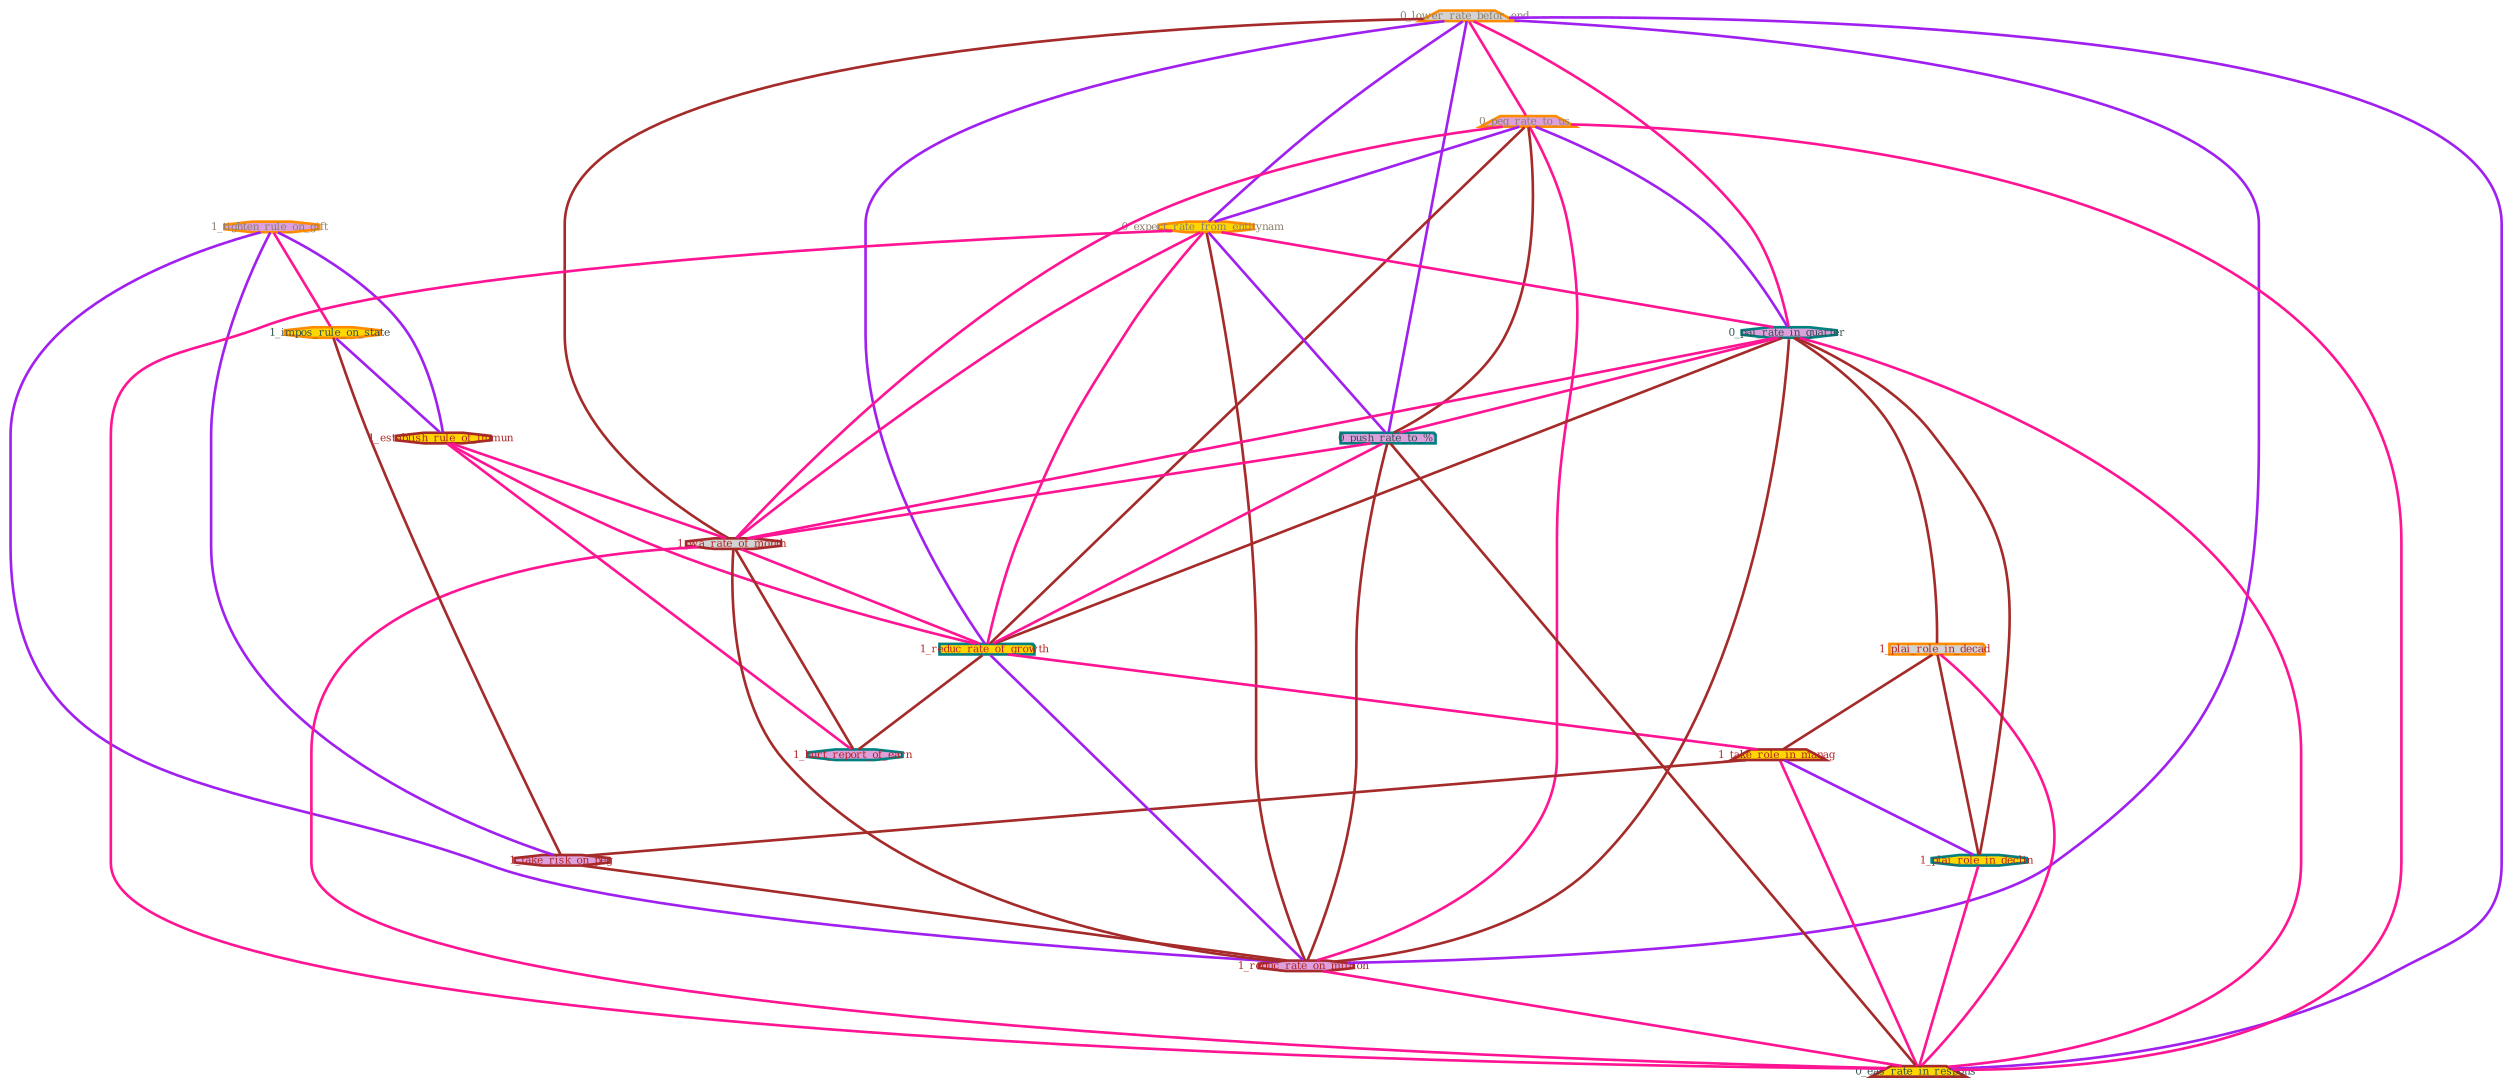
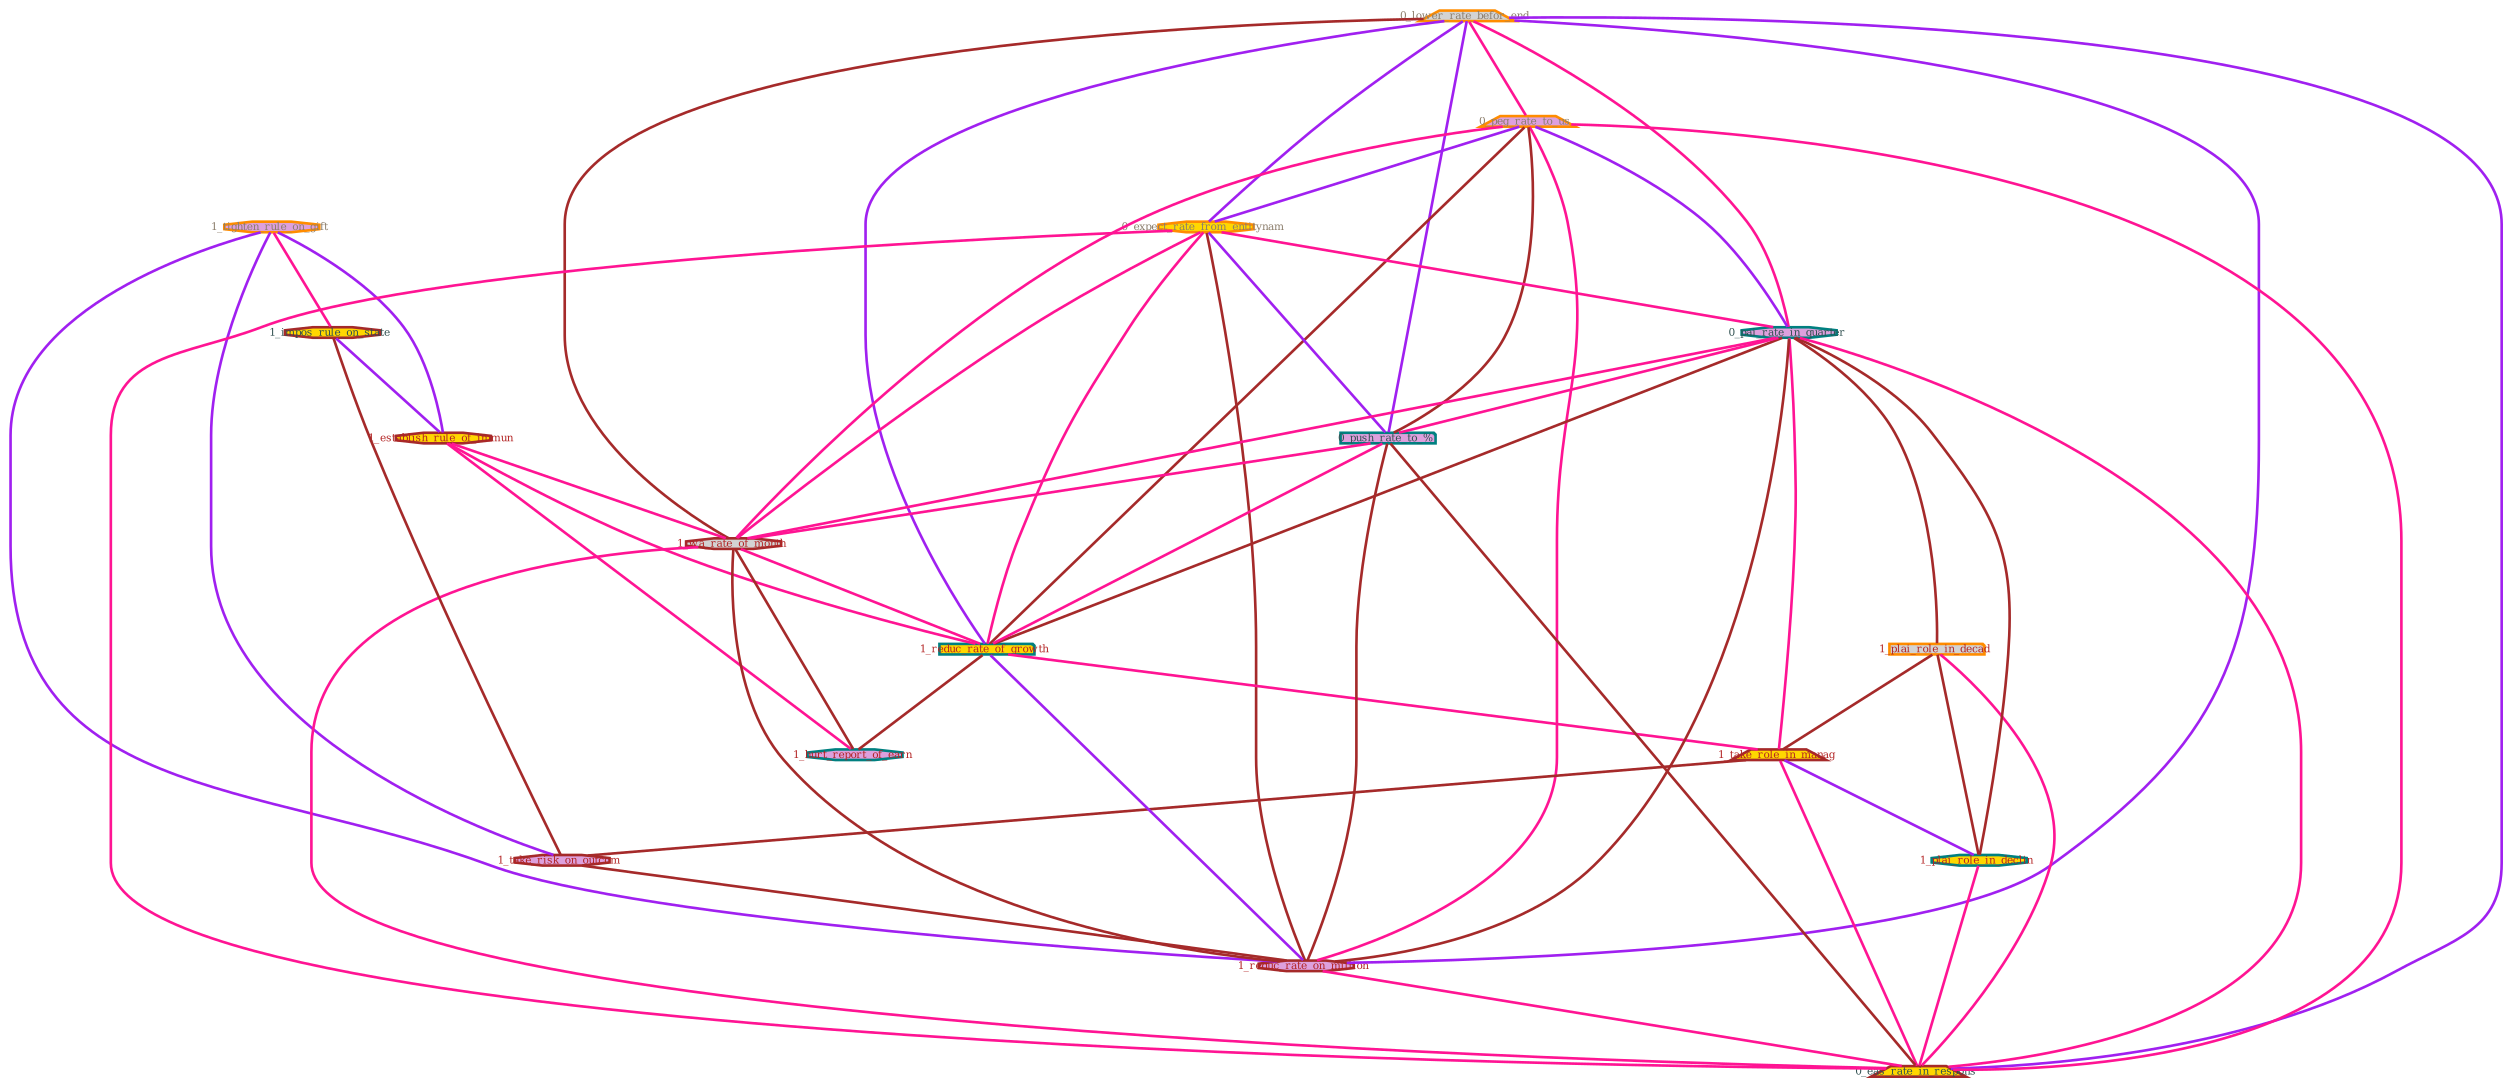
  graph {
    node [color=brown fillcolor=plum fixedsize=true fontcolor="#b22222" fontsize=4 shape=octagon style=filled]
    edge [color=deeppink w=1]
    "0_lower_rate_befor_end " [color=darkorange fillcolor=lightgrey fontcolor="#8b7d6b" height=.06 shape=trapezium width=.5]
    "0_peg_rate_to_us " [color=darkorange fontcolor="#8b7d6b" height=.06 shape=trapezium width=.5]
    "1_tighten_rule_on_gift " [color=darkorange fontcolor="#8b7d6b" height=.06 width=.5]
    "0_expect_rate_from_entitynam " [color=darkorange fillcolor=gold fontcolor="#8b7d6b" height=.06 width=.5]
    "1_plai_role_in_decad " [color=darkorange fillcolor=lightgrey height=.06 shape=note width=.5]
    "1_take_role_in_manag " [fillcolor=gold height=.06 shape=trapezium width=.5]
-   "1_take_risk_on_outcom " [height=.06 width=.5 label="1_take_risk_on_peg"]
+   "1_take_risk_on_outcom " [height=.06 width=.5]
    "1_establish_rule_of_immun " [fillcolor=gold height=.06 width=.5]
    "1_plai_role_in_declin " [color=teal fillcolor=gold height=.06 width=.5]
    "1_wa_rate_of_month " [fillcolor=lightgrey height=.06 width=.5]
    "1_reduc_rate_of_growth " [color=teal fillcolor=gold height=.06 shape=note width=.5]
    "1_reduc_rate_on_million " [height=.06 width=.5]
    "1_hurt_report_of_earn " [color=teal height=.06 width=.5]
    "0_pai_rate_in_quarter " [color=teal fontcolor="#2f4f4f" height=.06 width=.5]
    "0_push_rate_to_% " [color=teal fontcolor="#2f4f4f" height=.06 shape=note width=.5]
    "0_eas_rate_in_respons " [fillcolor=gold fontcolor="#2f4f4f" height=.06 shape=trapezium width=.5]
-   "1_impos_rule_on_state " [color=darkorange fillcolor=gold fontcolor="#2f4f4f" height=.06 width=.5]
+   "1_impos_rule_on_state " [fillcolor=gold fontcolor="#2f4f4f" height=.06 width=.5]
    subgraph sub_1 {
      "0_lower_rate_befor_end "
      "0_peg_rate_to_us "
      "1_tighten_rule_on_gift "
      "0_expect_rate_from_entitynam "
    }
    subgraph sub_2 {
      "1_plai_role_in_decad "
      "1_take_role_in_manag "
      "1_take_risk_on_outcom "
      "1_establish_rule_of_immun "
      "1_plai_role_in_declin "
      "1_wa_rate_of_month "
      "1_reduc_rate_of_growth "
      "1_reduc_rate_on_million "
      "1_hurt_report_of_earn "
    }
    "0_lower_rate_befor_end " -- "0_peg_rate_to_us "
    "0_lower_rate_befor_end " -- "0_expect_rate_from_entitynam " [color=purple]
    "0_lower_rate_befor_end " -- "1_wa_rate_of_month " [color=brown]
    "0_lower_rate_befor_end " -- "1_reduc_rate_of_growth " [color=purple]
    "0_lower_rate_befor_end " -- "1_reduc_rate_on_million " [color=purple]
    "0_lower_rate_befor_end " -- "0_pai_rate_in_quarter "
    "0_lower_rate_befor_end " -- "0_push_rate_to_% " [color=purple]
    "0_lower_rate_befor_end " -- "0_eas_rate_in_respons " [color=purple]
    "0_peg_rate_to_us " -- "0_expect_rate_from_entitynam " [color=purple]
    "0_peg_rate_to_us " -- "1_wa_rate_of_month "
    "0_peg_rate_to_us " -- "1_reduc_rate_of_growth " [color=brown]
    "0_peg_rate_to_us " -- "1_reduc_rate_on_million "
    "0_peg_rate_to_us " -- "0_pai_rate_in_quarter " [color=purple]
    "0_peg_rate_to_us " -- "0_push_rate_to_% " [color=brown w=2]
    "0_peg_rate_to_us " -- "0_eas_rate_in_respons "
    "1_tighten_rule_on_gift " -- "1_take_risk_on_outcom " [color=purple]
    "1_tighten_rule_on_gift " -- "1_establish_rule_of_immun " [color=purple]
    "1_tighten_rule_on_gift " -- "1_reduc_rate_on_million " [color=purple]
    "1_tighten_rule_on_gift " -- "1_impos_rule_on_state " [w=2]
    "0_expect_rate_from_entitynam " -- "1_wa_rate_of_month "
    "0_expect_rate_from_entitynam " -- "1_reduc_rate_of_growth "
    "0_expect_rate_from_entitynam " -- "1_reduc_rate_on_million " [color=brown]
    "0_expect_rate_from_entitynam " -- "0_pai_rate_in_quarter "
    "0_expect_rate_from_entitynam " -- "0_push_rate_to_% " [color=purple]
    "0_expect_rate_from_entitynam " -- "0_eas_rate_in_respons "
    "1_plai_role_in_decad " -- "1_take_role_in_manag " [color=brown w=2]
    "1_plai_role_in_decad " -- "1_plai_role_in_declin " [color=brown w=3]
    "1_plai_role_in_decad " -- "0_eas_rate_in_respons "
    "1_take_role_in_manag " -- "1_take_risk_on_outcom " [color=brown]
    "1_take_role_in_manag " -- "1_plai_role_in_declin " [color=purple w=2]
    "1_take_role_in_manag " -- "0_eas_rate_in_respons "
    "1_take_risk_on_outcom " -- "1_reduc_rate_on_million " [color=brown]
    "1_establish_rule_of_immun " -- "1_wa_rate_of_month "
    "1_establish_rule_of_immun " -- "1_reduc_rate_of_growth "
    "1_establish_rule_of_immun " -- "1_hurt_report_of_earn "
    "1_plai_role_in_declin " -- "0_eas_rate_in_respons "
    "1_wa_rate_of_month " -- "1_reduc_rate_of_growth " [w=2]
    "1_wa_rate_of_month " -- "1_reduc_rate_on_million " [color=brown]
    "1_wa_rate_of_month " -- "1_hurt_report_of_earn " [color=brown]
    "1_wa_rate_of_month " -- "0_eas_rate_in_respons "
    "1_reduc_rate_of_growth " -- "1_take_role_in_manag "
    "1_reduc_rate_of_growth " -- "1_reduc_rate_on_million " [color=purple w=2]
    "1_reduc_rate_of_growth " -- "1_hurt_report_of_earn " [color=brown]
    "1_reduc_rate_on_million " -- "0_eas_rate_in_respons "
    "0_pai_rate_in_quarter " -- "1_plai_role_in_decad " [color=brown]
+   "0_pai_rate_in_quarter " -- "1_take_role_in_manag "
    "0_pai_rate_in_quarter " -- "1_plai_role_in_declin " [color=brown]
    "0_pai_rate_in_quarter " -- "1_wa_rate_of_month "
    "0_pai_rate_in_quarter " -- "1_reduc_rate_of_growth " [color=brown]
    "0_pai_rate_in_quarter " -- "1_reduc_rate_on_million " [color=brown]
    "0_pai_rate_in_quarter " -- "0_push_rate_to_% "
    "0_pai_rate_in_quarter " -- "0_eas_rate_in_respons " [w=2]
    "0_push_rate_to_% " -- "1_wa_rate_of_month "
    "0_push_rate_to_% " -- "1_reduc_rate_of_growth "
    "0_push_rate_to_% " -- "1_reduc_rate_on_million " [color=brown]
    "0_push_rate_to_% " -- "0_eas_rate_in_respons " [color=brown]
    "1_impos_rule_on_state " -- "1_take_risk_on_outcom " [color=brown]
    "1_impos_rule_on_state " -- "1_establish_rule_of_immun " [color=purple]
  }
